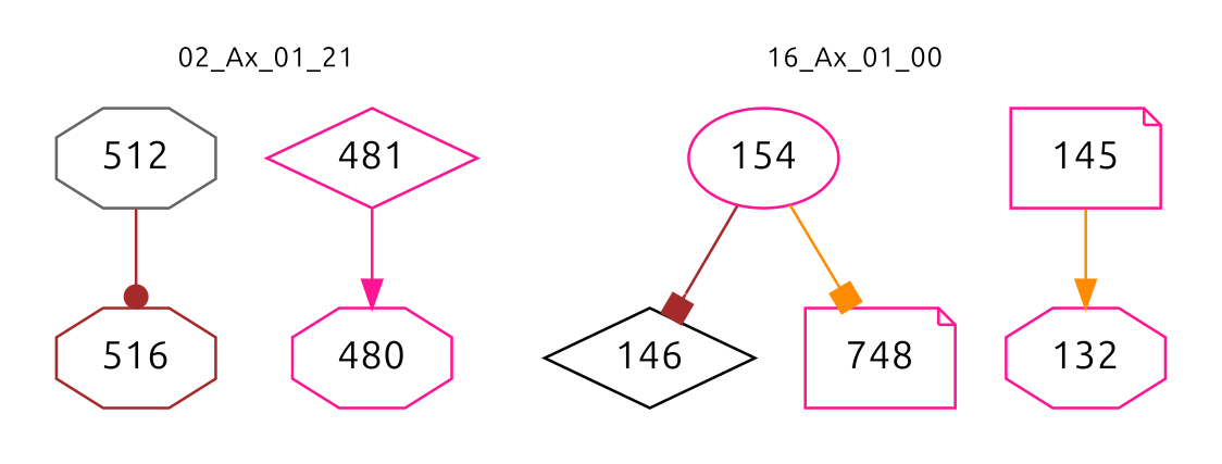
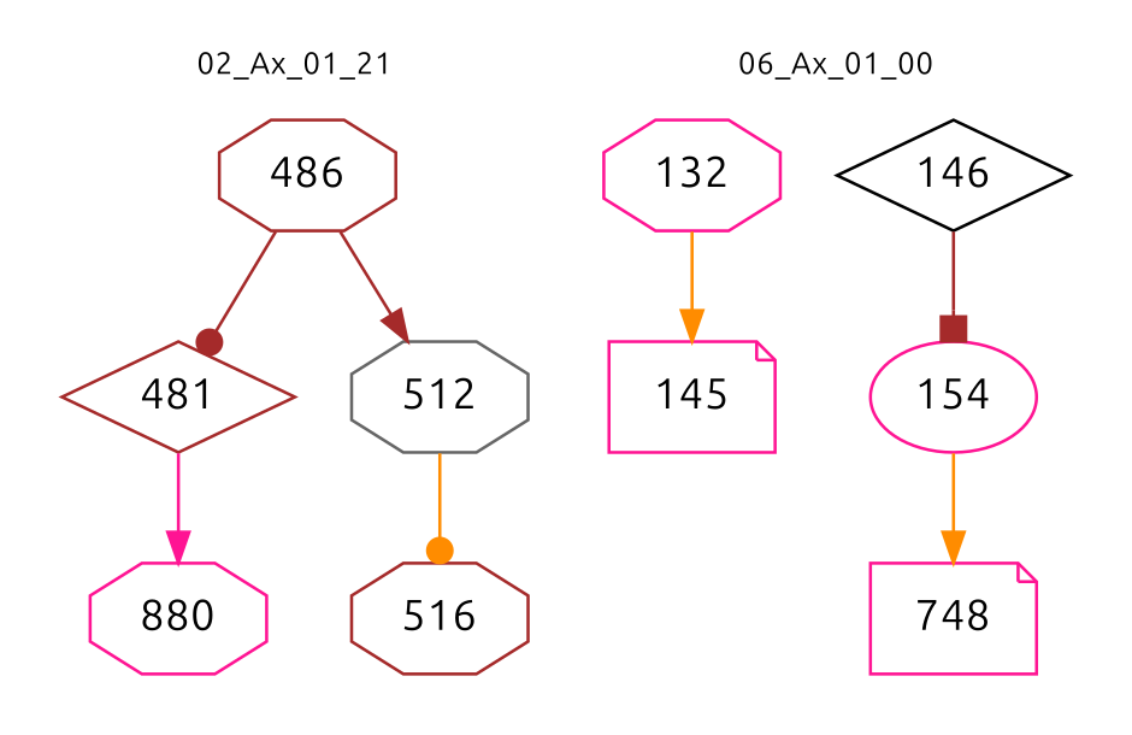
  digraph {
    fontname=Ubuntu
    node [color=deeppink fontname=Ubuntu shape=octagon]
    edge [arrowhead=normal color=brown fontname=Ubuntu]
-   n2 [label=481 shape=diamond]
+   n1 [color=brown label=486]
+   n2 [color=brown label=481 shape=diamond]
    n3 [color=gray40 label=512]
-   n4 [label=480]
+   n4 [label=880]
    n5 [color=brown label=516]
    n6 [color=black label=146 shape=diamond]
    n7 [label=145 shape=note]
    n8 [label=154 shape=ellipse]
    n9 [label=132]
    n10 [label=748 shape=note]
    subgraph cluster_1 {
      color=white
      fontsize=10
      label="02_Ax_01_21"
+     n1
      n2
      n3
      n4
      n5
    }
    subgraph cluster_2 {
      color=white
      fontsize=10
-     label="16_Ax_01_00"
+     label="06_Ax_01_00"
      n6
      n7
      n8
      n9
      n10
    }
+   n1 -> n2 [arrowhead=dot]
+   n1 -> n3
    n2 -> n4 [color=deeppink]
-   n3 -> n5 [arrowhead=dot]
-   n8 -> n6 [arrowhead=box]
-   n7 -> n9 [color=darkorange]
-   n8 -> n10 [arrowhead=box color=darkorange]
+   n3 -> n5 [arrowhead=dot color=darkorange]
+   n6 -> n8 [arrowhead=box]
+   n9 -> n7 [color=darkorange]
+   n8 -> n10 [color=darkorange]
  }
